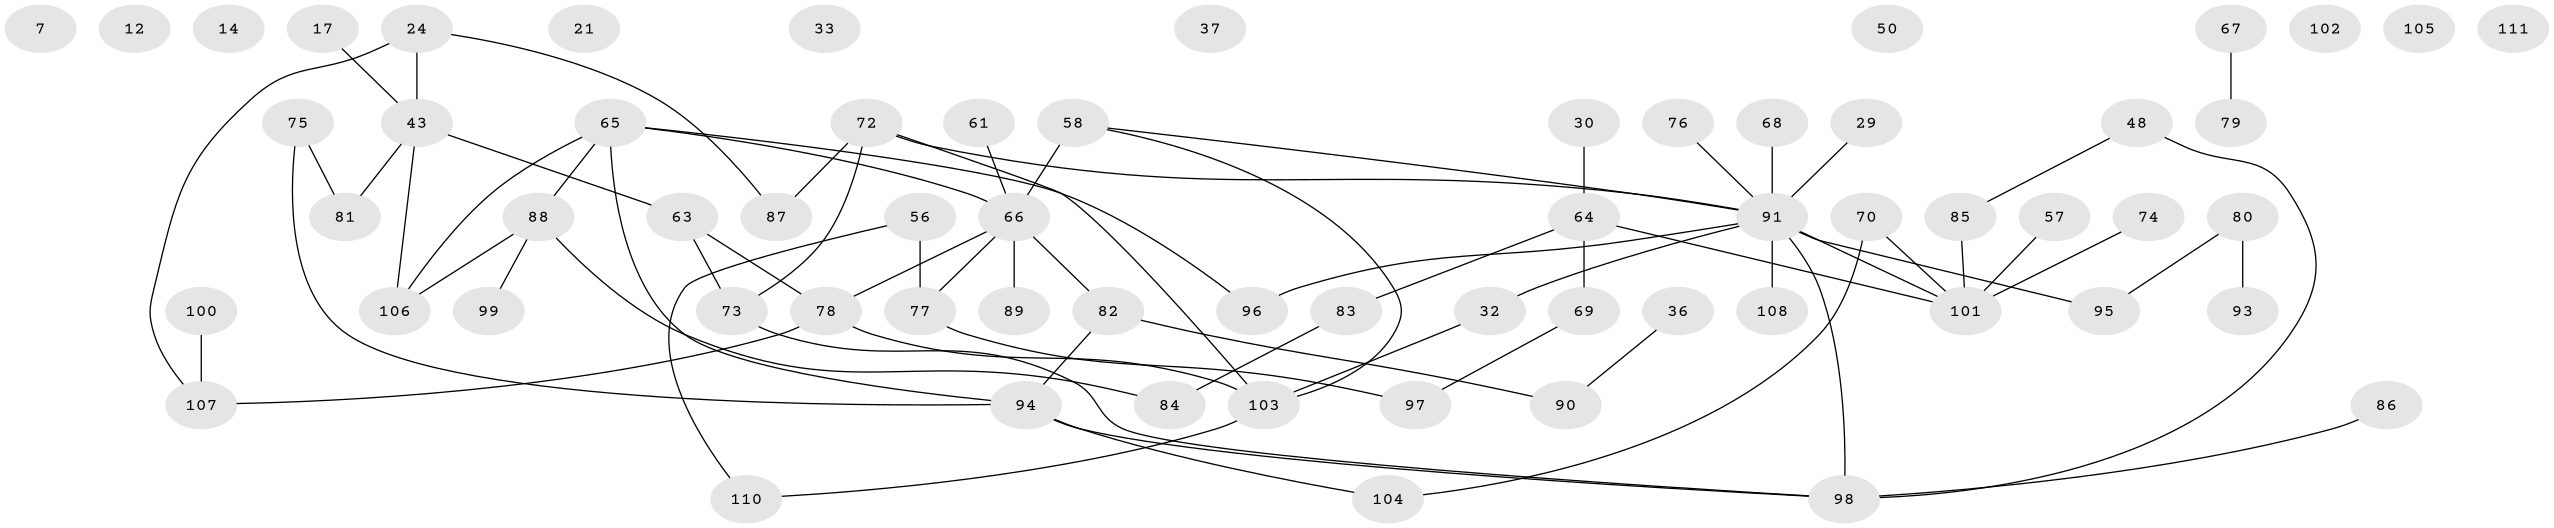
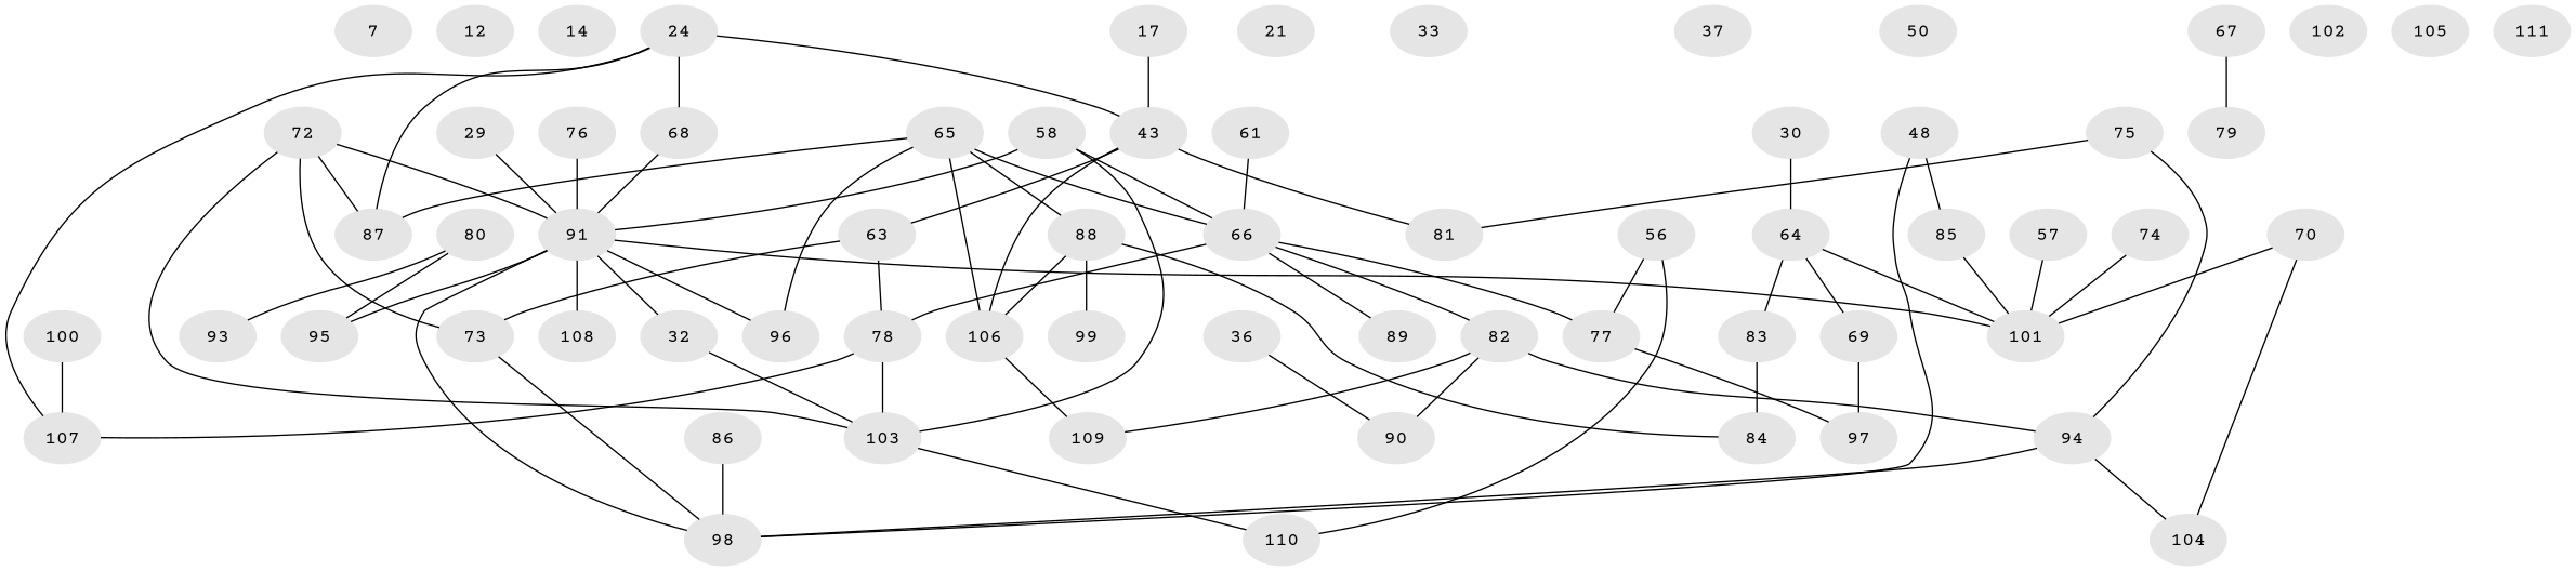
  graph {
    fontname="Courier Prime"
    node [color=gray90 fontname="Courier Prime" style=filled]
    edge [fontname="Courier Prime"]
    7
    12
    14
    43 [super="+5+4"]
    63 [super="+52"]
    81
    106 [super="+22+54"]
    17
    21
    24
    68
    87
    107 [super="+13"]
    91 [super="+28+51+71"]
    98 [super="+18+53"]
    101 [super="+10+9+25+35+59"]
    96
    95
    n19 [label=32 super="+23"]
    108 [super="+42"]
    29
    30
    64
    69 [super="+39+47"]
    83
    33
    36
    90
    37
    73 [super="+19"]
    78 [super="+16"]
+   109
    48
    85
    50
    56
    77
    110
    97
    57
    58 [super="+1"]
    66 [super="+38+32"]
    103 [super="+34+55"]
    82 [super="+45"]
    89
    61
    84
    65 [super="+31"]
    88 [super="+62"]
    94 [super="+8+60"]
    99
    104 [super="+46"]
    67
    79
    80 [super="+27"]
    93
    70
    72 [super="+44"]
    74
    75
    76
    86
    100
    102
    105
    111
    43 -- 63
    43 -- 81
    43 -- 106
    63 -- 73
    63 -- 78 [weight=2]
+   106 -- 109
    17 -- 43
    24 -- 43 [weight=2]
+   24 -- 68
    24 -- 87
    24 -- 107
    68 -- 91
    91 -- 98
    91 -- 101
    91 -- 96
    91 -- 95
    91 -- n19
    91 -- 108 [weight=3]
    n19 -- 103
    29 -- 91
    30 -- 64
    64 -- 101
    64 -- 69
    64 -- 83
    69 -- 97
    83 -- 84
    36 -- 90
    73 -- 98
    78 -- 107
    78 -- 103
    48 -- 98
    48 -- 85
    85 -- 101
    56 -- 77
    56 -- 110
    77 -- 97
    57 -- 101
    58 -- 91
    58 -- 66 [weight=3]
    58 -- 103
    66 -- 78
    66 -- 77
    66 -- 82
    66 -- 89
    103 -- 110
    82 -- 90
+   82 -- 109
    82 -- 94
    61 -- 66
    65 -- 106
    65 -- 96
    65 -- 66
    65 -- 88
-   65 -- 94
+   65 -- 87
    88 -- 106
    88 -- 84
    88 -- 99
    94 -- 98
    94 -- 104
    67 -- 79
    80 -- 95
    80 -- 93
    70 -- 101
    70 -- 104
    72 -- 87
    72 -- 91
    72 -- 73
    72 -- 103
    74 -- 101
    75 -- 81
    75 -- 94
    76 -- 91
    86 -- 98
    100 -- 107
  }
